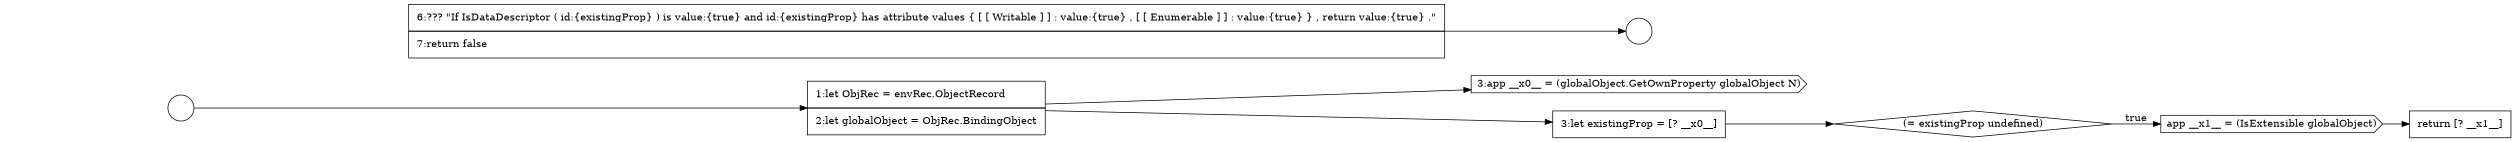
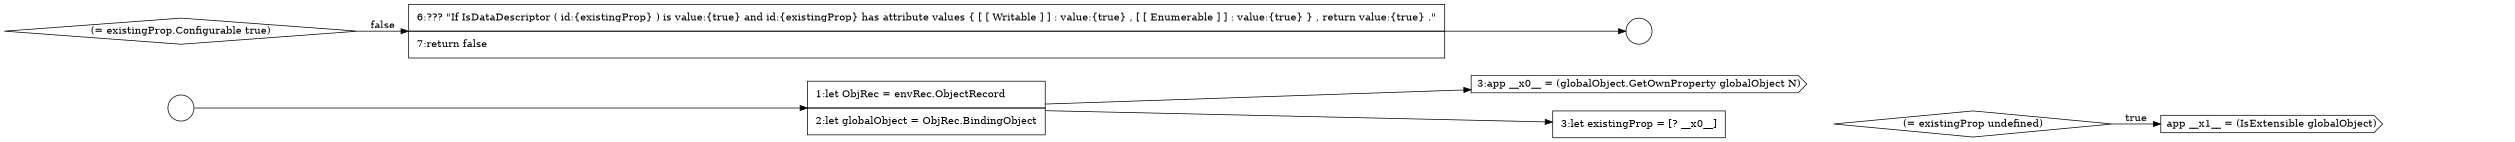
  digraph {
    rankdir=LR
    node [color=black fillcolor=white shape=none style=filled]
    edge [color=black]
    n1 [label=<<font color="black">3:app __x0__ = (globalObject.GetOwnProperty globalObject N)</font>> shape=cds]
    n2 [label=<<font color="black">     <table border="0" cellborder="1" cellspacing="0" cellpadding="10">       <tr><td align="left">3:let existingProp = [? __x0__]</td></tr>     </table>   </font>> margin=0]
    n3 [label=<<font color="black">(= existingProp undefined)</font>> shape=diamond]
    n4 [label=<<font color="black">app __x1__ = (IsExtensible globalObject)</font>> shape=cds]
-   n5 [label=<<font color="black">     <table border="0" cellborder="1" cellspacing="0" cellpadding="10">       <tr><td align="left">return [? __x1__]</td></tr>     </table>   </font>> margin=0]
    n6 [label=<<font color="black">     <table border="0" cellborder="1" cellspacing="0" cellpadding="10">       <tr><td align="left">6:??? &quot;If IsDataDescriptor ( id:{existingProp} ) is value:{true} and id:{existingProp} has attribute values { [ [ Writable ] ] : value:{true} , [ [ Enumerable ] ] : value:{true} } , return value:{true} .&quot;</td></tr>       <tr><td align="left">7:return false</td></tr>     </table>   </font>> margin=0]
    n7 [label=" " shape=circle]
+   n8 [label=<<font color="black">(= existingProp.Configurable true)</font>> shape=diamond]
    n9 [label=" " shape=circle]
    n10 [label=<<font color="black">     <table border="0" cellborder="1" cellspacing="0" cellpadding="10">       <tr><td align="left">1:let ObjRec = envRec.ObjectRecord</td></tr>       <tr><td align="left">2:let globalObject = ObjRec.BindingObject</td></tr>     </table>   </font>> margin=0]
-   n2 -> n3
    n3 -> n4 [label=<<font color="black">true</font>>]
-   n4 -> n5
    n6 -> n7
+   n8 -> n6 [label=<<font color="black">false</font>>]
    n9 -> n10
    n10 -> n1
    n10 -> n2
  }
